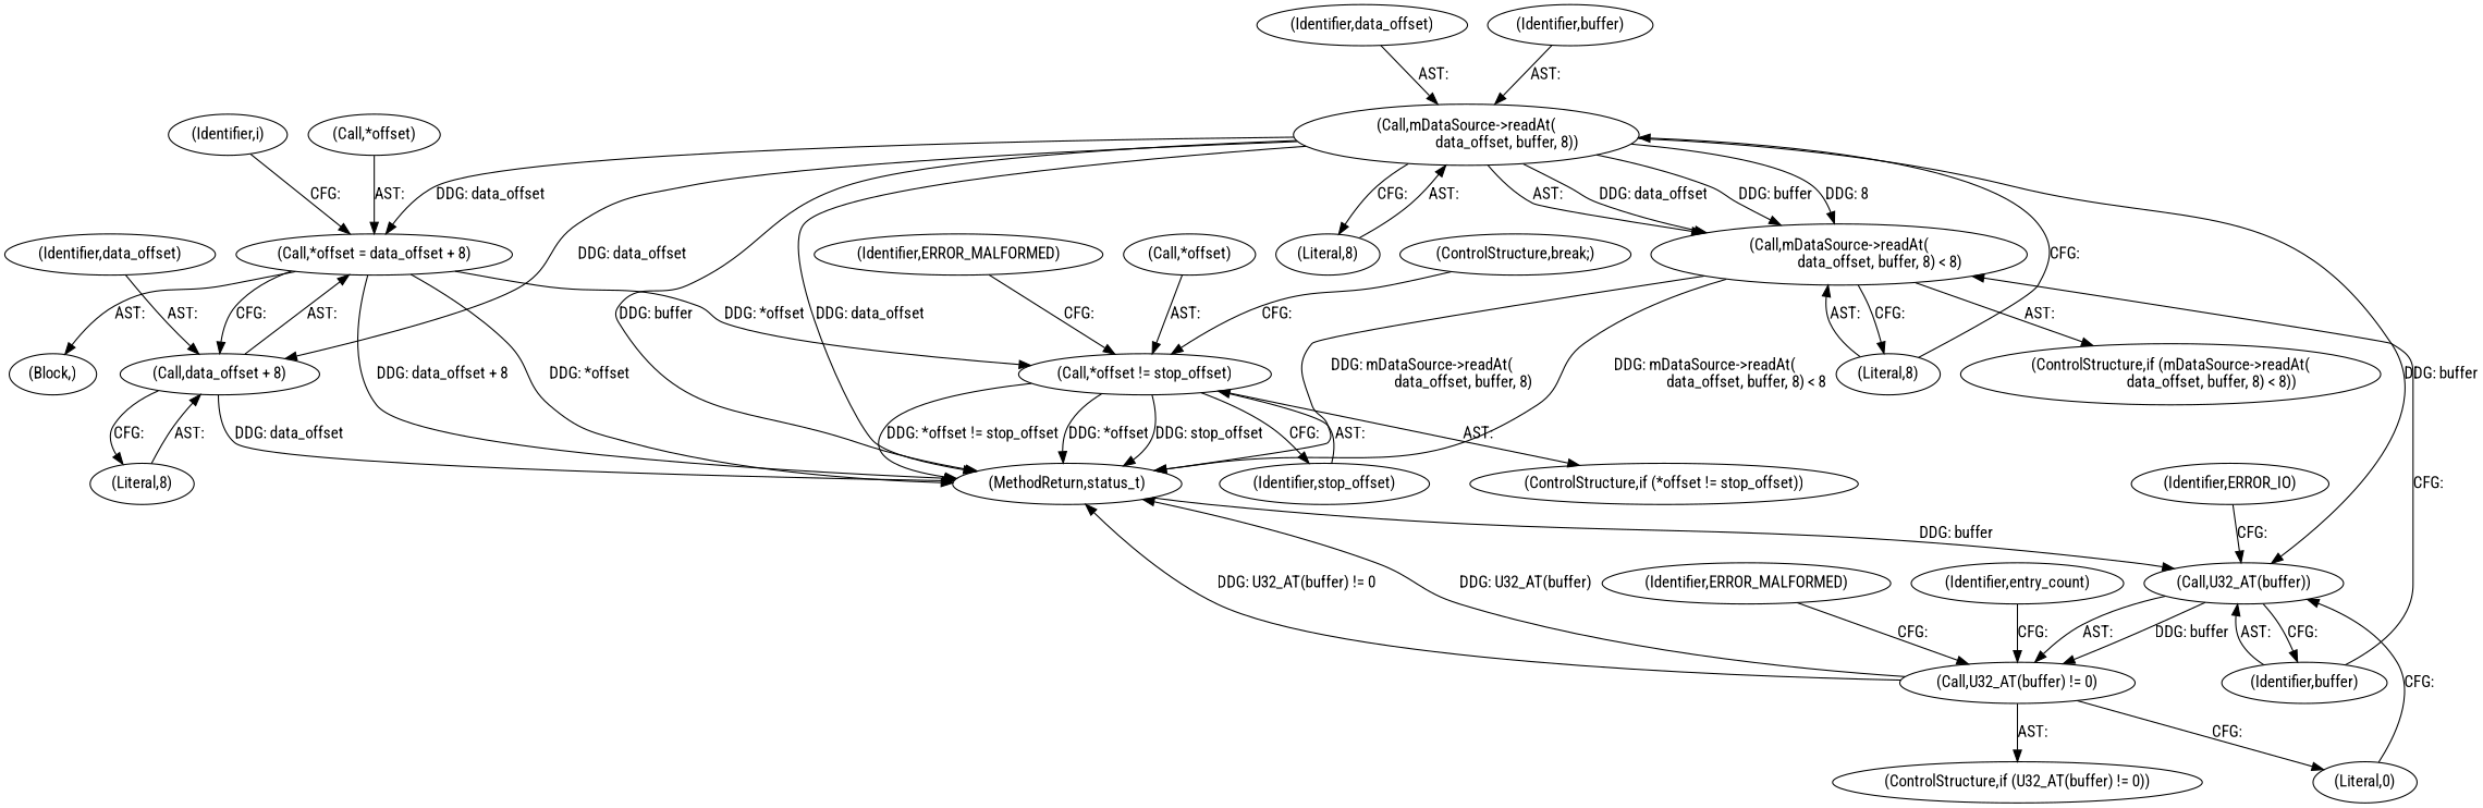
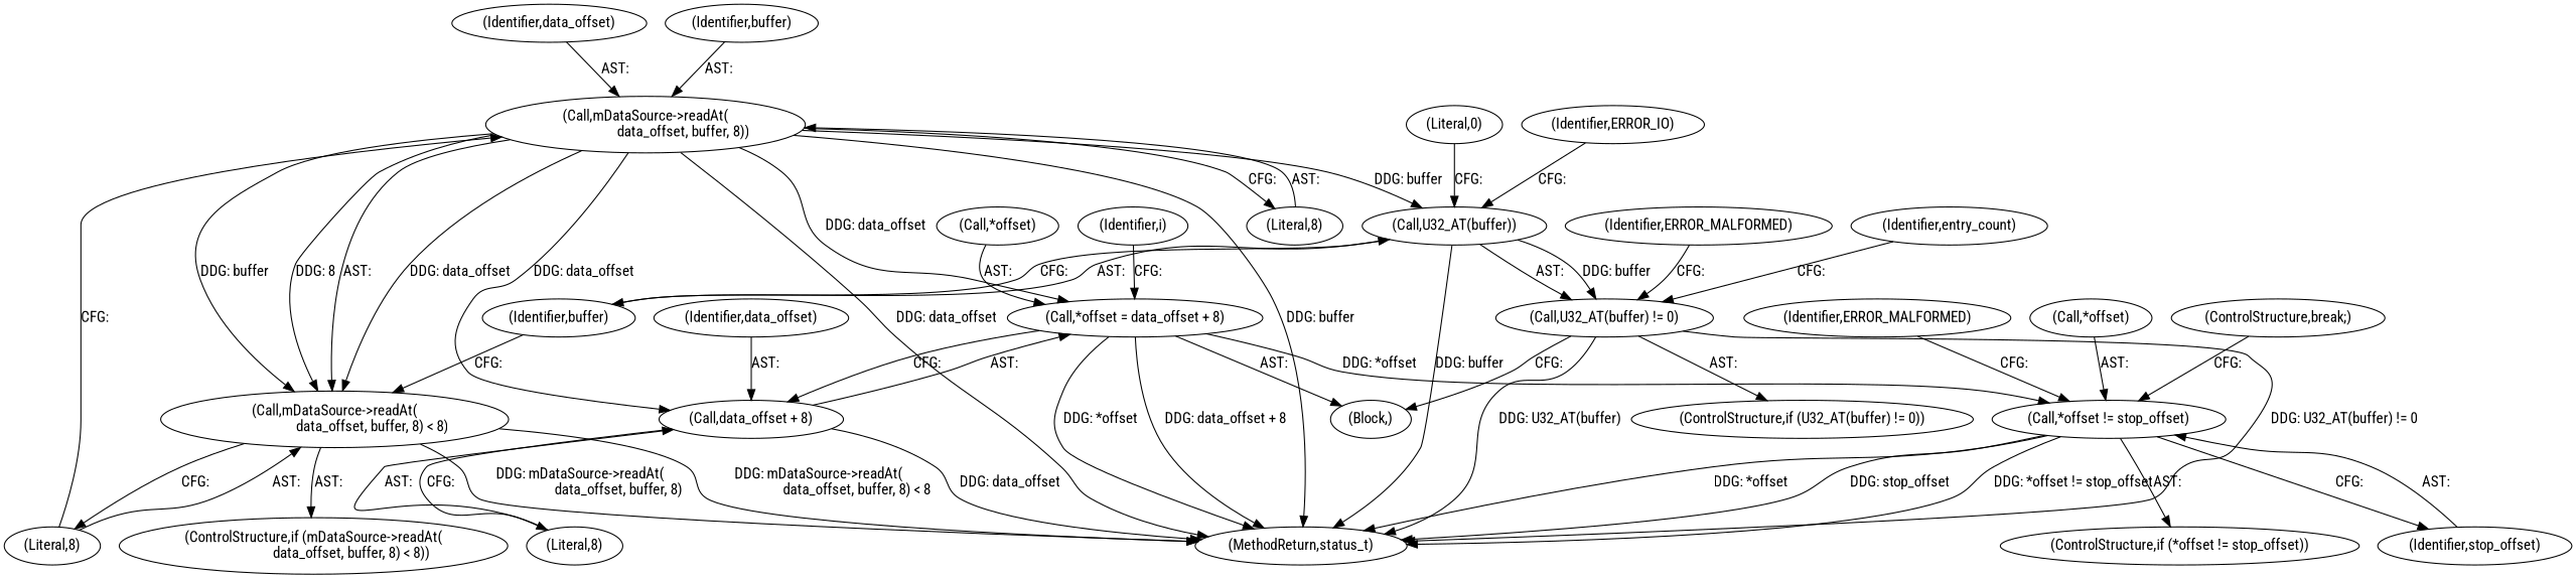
  digraph {
    fontname="Roboto Condensed"
    node [fontname="Roboto Condensed"]
    edge [fontname="Roboto Condensed"]
    n1 [label="(Call,mDataSource->readAt(\n                        data_offset, buffer, 8))"]
    n2 [label="(Call,mDataSource->readAt(\n                        data_offset, buffer, 8) < 8)"]
    n3 [label="(Call,U32_AT(buffer))"]
    n4 [label="(Call,*offset = data_offset + 8)"]
    n5 [label="(Call,data_offset + 8)"]
    n6 [label="(Literal,8)"]
    n7 [label="(MethodReturn,status_t)"]
    n8 [label="(Literal,8)"]
    n9 [label="(ControlStructure,if (mDataSource->readAt(\n                        data_offset, buffer, 8) < 8))"]
    n10 [label="(Call,U32_AT(buffer) != 0)"]
    n11 [label="(Identifier,buffer)"]
    n12 [label="(Call,*offset != stop_offset)"]
    n13 [label="(Block,)"]
    n14 [label="(Literal,8)"]
    n15 [label="(Literal,0)"]
    n16 [label="(ControlStructure,if (U32_AT(buffer) != 0))"]
    n17 [label="(ControlStructure,if (*offset != stop_offset))"]
    n18 [label="(Identifier,stop_offset)"]
    n19 [label="(Identifier,i)"]
    n20 [label="(Identifier,data_offset)"]
    n21 [label="(Call,*offset)"]
    n22 [label="(Identifier,data_offset)"]
    n23 [label="(Identifier,ERROR_MALFORMED)"]
    n24 [label="(ControlStructure,break;)"]
    n25 [label="(Identifier,ERROR_MALFORMED)"]
    n26 [label="(Call,*offset)"]
    n27 [label="(Identifier,buffer)"]
    n28 [label="(Identifier,ERROR_IO)"]
    n29 [label="(Identifier,entry_count)"]
    n1 -> n2 [label="AST: "]
    n1 -> n2 [label="DDG: data_offset"]
    n1 -> n2 [label="DDG: buffer"]
    n1 -> n2 [label="DDG: 8"]
    n1 -> n3 [label="DDG: buffer"]
    n1 -> n4 [label="DDG: data_offset"]
    n1 -> n5 [label="DDG: data_offset"]
    n1 -> n6 [label="CFG: "]
    n1 -> n7 [label="DDG: data_offset"]
    n1 -> n7 [label="DDG: buffer"]
    n2 -> n7 [label="DDG: mDataSource->readAt(\n                        data_offset, buffer, 8) < 8"]
    n2 -> n7 [label="DDG: mDataSource->readAt(\n                        data_offset, buffer, 8)"]
    n2 -> n8 [label="CFG: "]
    n2 -> n9 [label="AST: "]
-   n7 -> n3 [label="DDG: buffer"]
+   n3 -> n7 [label="DDG: buffer"]
    n3 -> n10 [label="AST: "]
    n3 -> n10 [label="DDG: buffer"]
    n3 -> n11 [label="CFG: "]
    n4 -> n5 [label="CFG: "]
    n4 -> n7 [label="DDG: data_offset + 8"]
    n4 -> n7 [label="DDG: *offset"]
    n4 -> n12 [label="DDG: *offset"]
    n4 -> n13 [label="AST: "]
    n5 -> n4 [label="AST: "]
    n5 -> n7 [label="DDG: data_offset"]
    n5 -> n14 [label="CFG: "]
    n6 -> n1 [label="AST: "]
    n8 -> n1 [label="CFG: "]
    n8 -> n2 [label="AST: "]
    n10 -> n7 [label="DDG: U32_AT(buffer) != 0"]
    n10 -> n7 [label="DDG: U32_AT(buffer)"]
-   n10 -> n15 [label="CFG: "]
+   n10 -> n13 [label="CFG: "]
    n10 -> n16 [label="AST: "]
    n11 -> n2 [label="CFG: "]
    n11 -> n3 [label="AST: "]
    n12 -> n7 [label="DDG: *offset"]
    n12 -> n7 [label="DDG: stop_offset"]
    n12 -> n7 [label="DDG: *offset != stop_offset"]
    n12 -> n17 [label="AST: "]
    n12 -> n18 [label="CFG: "]
    n14 -> n5 [label="AST: "]
    n15 -> n3 [label="CFG: "]
    n18 -> n12 [label="AST: "]
    n19 -> n4 [label="CFG: "]
    n20 -> n1 [label="AST: "]
    n21 -> n12 [label="AST: "]
    n22 -> n5 [label="AST: "]
    n23 -> n10 [label="CFG: "]
    n24 -> n12 [label="CFG: "]
    n25 -> n12 [label="CFG: "]
    n26 -> n4 [label="AST: "]
    n27 -> n1 [label="AST: "]
    n28 -> n3 [label="CFG: "]
    n29 -> n10 [label="CFG: "]
  }
